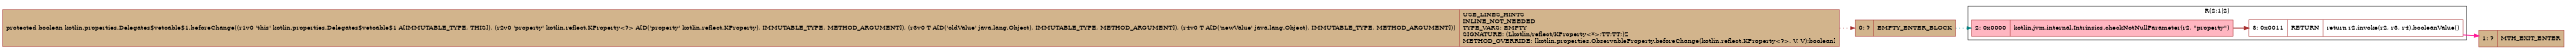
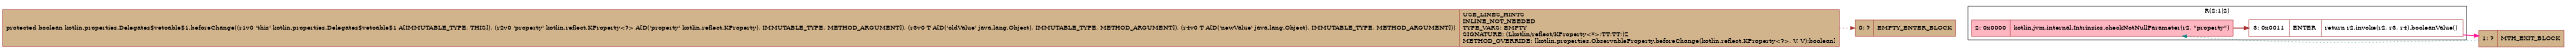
  digraph {
    rankdir=LR
    node [color=brown fillcolor=tan shape=record style=filled]
    edge [color=brown style=bold]
    n1 [fillcolor=lightpink label="{2\:\ 0x0000|kotlin.jvm.internal.Intrinsics.checkNotNullParameter(r2, \"property\")\l}"]
-   n2 [fillcolor=white label="{3\:\ 0x0011|RETURN\l|return r2.invoke(r2, r3, r4).booleanValue()\l}"]
-   n3 [label="{1\:\ ?|MTH_EXIT_ENTER\l}"]
+   n2 [fillcolor=white label="{3\:\ 0x0011|ENTER\l|return r2.invoke(r2, r3, r4).booleanValue()\l}"]
+   n3 [label="{1\:\ ?|MTH_EXIT_BLOCK\l}"]
    n4 [label="{0\:\ ?|EMPTY_ENTER_BLOCK\l}"]
    n5 [label="{protected boolean kotlin.properties.Delegates$vetoable$1.beforeChange((r1v0 'this' kotlin.properties.Delegates$vetoable$1 A[IMMUTABLE_TYPE, THIS]), (r2v0 'property' kotlin.reflect.KProperty\<?\> A[D('property' kotlin.reflect.KProperty), IMMUTABLE_TYPE, METHOD_ARGUMENT]), (r3v0 T A[D('oldValue' java.lang.Object), IMMUTABLE_TYPE, METHOD_ARGUMENT]), (r4v0 T A[D('newValue' java.lang.Object), IMMUTABLE_TYPE, METHOD_ARGUMENT]))  | USE_LINES_HINTS\lINLINE_NOT_NEEDED\lTYPE_VARS: EMPTY\lSIGNATURE: (Lkotlin\/reflect\/KProperty\<*\>;TT;TT;)Z\lMETHOD_OVERRIDE: [kotlin.properties.ObservableProperty.beforeChange(kotlin.reflect.KProperty\<?\>, V, V):boolean]\l}"]
    subgraph cluster_1 {
      label="R(2:1|2)"
      n1
      n2
    }
    n1 -> n2
    n2 -> n3 [color=deeppink]
-   n4 -> n1 [color=teal style=dotted]
+   n3 -> n1 [color=teal style=dotted]
    n5 -> n4 [style=dotted]
  }
